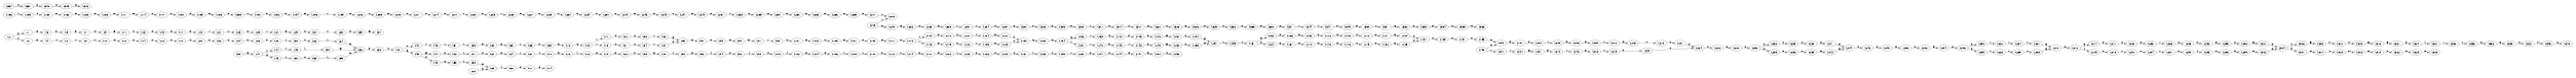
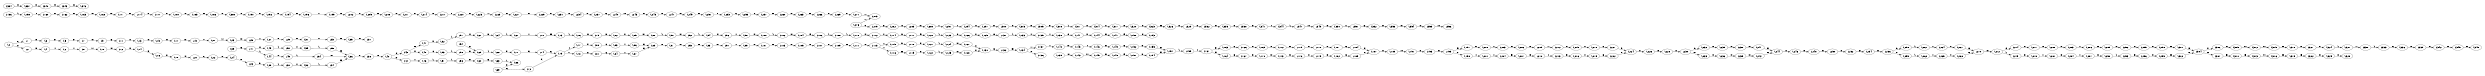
  strict digraph {
    rankdir=LR
    S0
    S1
    S2
    S3
    S4
    S5
    S6
    S7
    S8
    S9
    S10
    S11
    S12
    S13
    S14
    S15
    S16
    S17
    S18
    S19
    S20
    S21
    S22
    S23
    S24
    S25
    S26
    S27
    S28
    S29
    S30
    S31
    S32
    S33
    S34
    S35
    S36
    S37
    S38
    S40
    S39
    S41
    S42
    S43
    S44
    S45
    S46
    S47
    S48
    S49
    S50
    S51
    S52
    S53
    S54
    S55
    S56
    S57
    S58
    S59
    S60
    S61
    S65
    S63
    S64
    S62
    S66
    S67
    S68
    S69
    S70
    S71
    S72
    S73
    S74
    S75
    S76
    S77
    S78
    S79
    S80
    S81
    S82
    S83
    S84
    S85
    S86
    S87
    S88
    S89
    S90
    S91
    S92
    S93
    S94
    S95
    S96
    S97
    S98
    S99
    S100
    S101
    S102
    S103
    S104
    S105
    S106
    S107
    S108
    S109
    S110
    S111
    S112
    S113
    S114
    S115
    S116
    S117
    S118
    S119
    S120
    S121
    S122
    S123
    S124
    S125
    S126
    S127
    S128
    S129
    S130
    S131
    S132
    S133
    S134
    S135
    S136
    S137
    S138
    S139
    S140
    S141
    S142
    S143
    S144
    S145
    S146
    S147
    S148
    S149
    S150
    S151
    S152
    S153
    S154
    S155
    S157
    S156
    S158
    S159
    S160
    S161
    S162
    S163
    S164
    S165
    S166
    S167
    S168
    S169
    S170
    S171
    S172
    S173
    S174
    S175
    S176
    S177
    S178
    S179
    S180
    S181
    S182
    S183
    S184
    S185
    S186
    S187
    n189 [label=S388]
    S189
    S190
    S191
    S192
    S193
    S194
    S195
    S196
    S197
    S198
    S199
    S200
    S201
    S202
    S203
    S204
    S205
    S206
    S207
    S208
    S209
    S210
    S211
    S212
    S213
    S214
    S215
    S216
    S217
    S218
    S219
    S220
    S221
    S222
    S223
    S224
    S225
    S226
    S227
    S228
    S229
    S230
    S231
    S232
    S233
    S234
    S235
    S236
    S237
    S238
    S239
    S240
    S241
    S242
    S243
    S244
    S245
    S246
    S247
    S248
    S249
    S250
    S251
    S252
    S253
    S254
    S255
    S256
    S257
    S258
    S259
    S260
    S261
    S262
    S263
    S264
    S265
    S266
    S267
    S268
    S269
    S270
    S271
    S272
    S273
    S274
    S275
    S277
    S278
    S276
    S279
    S280
    S281
    S282
    S283
    S284
    S285
    S286
    S287
    n289 [label=S688]
    S289
    S290
    S291
    S292
    S293
    S294
    S295
    S296
    S297
    S298
    S299
    S300
    S301
    S302
    S303
    S304
    S305
    S306
    S307
    S308
    S309
    S310
    S311
    S312
    S313
    S314
    S315
    S316
    S317
    S318
    S319
    S320
    S321
    S322
    S323
    S324
    S325
    S326
    S327
    S328
    S329
    S330
    S332
    S333
    S335
    S336
    S334
    S337
    S338
    S339
    S340
    S341
    S342
    S343
    S344
    S345
    S346
    S347
    S348
    S349
    S350
    S351
    S352
    S353
    S354
    S355
    S356
    S0 -> S1 [label=C]
    S0 -> S2 [label=L]
    S1 -> S3 [label=D]
    S2 -> S4 [label=K]
    S3 -> S5 [label=P]
    S4 -> S6 [label=I]
    S5 -> S7 [label=D]
    S6 -> S8 [label=I]
    S7 -> S9 [label=N]
    S8 -> S10 [label=W]
    S9 -> S11 [label=E]
    S10 -> S12 [label=K]
    S11 -> S13 [label=L]
    S12 -> S14 [label=T]
    S13 -> S15 [label=A]
    S14 -> S16 [label=F]
    S15 -> S17 [label=K]
    S16 -> S18 [label=A]
    S17 -> S19 [label=N]
    S18 -> S20 [label=A]
    S19 -> S21 [label=I]
    S20 -> S22 [label=C]
    S21 -> S23 [label=W]
    S22 -> S24 [label=E]
    S23 -> S25 [label=N]
    S24 -> S26 [label=D]
    S25 -> S27 [label=V]
    S26 -> S28 [label=D]
    S27 -> S29 [label=F]
    S28 -> S30 [label=S]
    S29 -> S31 [label=A]
    S30 -> S32 [label=Y]
    S31 -> S33 [label=Y]
    S32 -> S34 [label=S]
    S33 -> S35 [label=K]
    S34 -> S36 [label=H]
    S35 -> S37 [label=E]
    S36 -> S38 [label=Q]
    S38 -> S40 [label=T]
    S40 -> S42 [label=D]
    S40 -> S43 [label=G]
    S39 -> S41 [label=E]
    S41 -> S44 [label=S]
    S41 -> S45 [label=A]
    S42 -> S46 [label=V]
    S43 -> S47 [label=E]
    S43 -> S48 [label=A]
    S44 -> S49 [label=Y]
    S45 -> S50 [label=S]
    S46 -> S51 [label=S]
    S47 -> S52 [label=A]
    S48 -> S53 [label=C]
    S49 -> S54 [label=S]
    S50 -> S55 [label=Y]
    S51 -> S56 [label=S]
    S52 -> S57 [label=S]
    S53 -> S58 [label=S]
    S54 -> S36 [label=H]
    S55 -> S59 [label=S]
    S56 -> S60 [label=Q]
    S57 -> S61 [label=A]
    S58 -> S65 [label=Q]
    S59 -> S36 [label=H]
    S60 -> S63 [label=E]
    S61 -> S64 [label=K]
    S65 -> S68 [label=S]
    S63 -> S66 [label=S]
    S64 -> S67 [label=S]
    S62 -> S65 [label=Q]
-   S66 -> S69 [label=T]
+   S69 -> S66 [label=T]
    S67 -> S70 [label=I]
    S68 -> S71 [label=T]
    S69 -> S72 [label=G]
    S70 -> S73 [label=E]
    S71 -> S74 [label=G]
    S72 -> S75 [label=G]
    S73 -> S76 [label=S]
+   S74 -> S75 [label=G]
    S75 -> S77 [label=I]
    S75 -> S78 [label=V]
    S76 -> S79 [label=K]
    S77 -> S80 [label=A]
    S78 -> S81 [label=A]
    S79 -> S82 [label=K]
    S80 -> S83 [label=C]
    S81 -> S84 [label=C]
    S82 -> S85 [label=L]
    S83 -> S86 [label=I]
    S84 -> S87 [label=I]
    S85 -> S88 [label=N]
    S86 -> S89 [label=G]
    S87 -> S89 [label=G]
    S88 -> S90 [label=S]
    S89 -> S91 [label=E]
    S90 -> S92 [label=K]
    S91 -> S93 [label=K]
    S92 -> S94 [label=S]
    S93 -> S95 [label=K]
    S94 -> S96 [label=A]
    S95 -> S97 [label=N]
    S96 -> S98 [label=I]
    S97 -> S99 [label=I]
    S98 -> S100 [label=A]
    S99 -> S101 [label=A]
    S100 -> S102 [label=S]
    S101 -> S103 [label=K]
    S102 -> S104 [label=K]
    S103 -> S105 [label=R]
    S104 -> S106 [label=F]
    S105 -> S107 [label=F]
    S106 -> S108 [label=S]
    S107 -> S109 [label=T]
    S108 -> S110 [label=S]
    S109 -> S111 [label=K]
    S110 -> S112 [label=A]
    S111 -> S113 [label=A]
    S112 -> S114 [label=Y]
    S113 -> S115 [label=I]
    S113 -> S116 [label=V]
    S114 -> S117 [label=K]
    S115 -> S118 [label=D]
    S116 -> S119 [label=E]
    S117 -> S120 [label=E]
    S118 -> S121 [label=T]
    S119 -> S122 [label=T]
    S120 -> S123 [label=S]
    S121 -> S124 [label=S]
    S122 -> S125 [label=S]
    S123 -> S126 [label=Q]
    S124 -> S127 [label=K]
    S125 -> S128 [label=K]
    S126 -> S129 [label=L]
    S127 -> S130 [label=L]
    S128 -> S130 [label=L]
    S129 -> S131 [label=Q]
    S130 -> S132 [label=G]
    S131 -> S133 [label=S]
    S132 -> S134 [label=H]
    S133 -> S135 [label=Y]
    S134 -> S136 [label=F]
    S134 -> S137 [label=V]
    S135 -> S138 [label=V]
-   S136 -> S139 [label=V]
    S137 -> S140 [label=V]
    S138 -> S141 [label=Q]
    S139 -> S142 [label=K]
    S140 -> S143 [label=N]
    S141 -> S144 [label=A]
    S142 -> S145 [label=M]
    S143 -> S146 [label=I]
    S144 -> S147 [label=F]
    S145 -> S148 [label=F]
    S146 -> S149 [label=F]
    S147 -> S150 [label=E]
    S148 -> S151 [label=E]
    S149 -> S152 [label=E]
    S150 -> S153 [label=T]
    S151 -> S154 [label=D]
    S152 -> S155 [label=D]
    S154 -> S157 [label=F]
    S155 -> S157 [label=F]
    S157 -> S159 [label=S]
    S156 -> S158 [label=S]
    S158 -> S160 [label=I]
    S159 -> S161 [label=I]
    S160 -> S162 [label=T]
    S161 -> S163 [label=R]
    S161 -> S164 [label=Q]
    S162 -> S165 [label=N]
    S163 -> S166 [label=G]
    S164 -> S167 [label=G]
    S165 -> S168 [label=N]
    S166 -> S169 [label=D]
    S167 -> S170 [label=D]
    S168 -> S171 [label=N]
    S169 -> S172 [label=Q]
    S170 -> S173 [label=N]
    S171 -> S174 [label=D]
    S172 -> S175 [label=D]
    S173 -> S176 [label=N]
    S174 -> S177 [label=L]
    S175 -> S178 [label=L]
    S176 -> S179 [label=L]
    S177 -> S180 [label=D]
    S178 -> S181 [label=D]
    S179 -> S182 [label=D]
    S180 -> S183 [label=A]
    S181 -> S184 [label=G]
    S182 -> S185 [label=G]
    S183 -> S186 [label=K]
    S184 -> S187 [label=T]
    S185 -> S187 [label=T]
    S186 -> n189 [label=E]
    S187 -> S189 [label=A]
    n189 -> S190 [label=L]
    S189 -> S191 [label=M]
    S190 -> S192 [label=L]
    S191 -> S193 [label=L]
    S192 -> S194 [label=D]
    S193 -> S195 [label=N]
    S194 -> S196 [label=R]
    S195 -> S197 [label=E]
-   S198 -> S195 [label=Q]
+   S195 -> S198 [label=Q]
    S196 -> S199 [label=I]
    S197 -> S200 [label=T]
    S198 -> S201 [label=I]
    S199 -> S202 [label=Q]
    S200 -> S203 [label=I]
    S201 -> S204 [label=I]
    S202 -> S205 [label=Y]
    S203 -> S206 [label=E]
    S204 -> S207 [label=E]
    S205 -> S208 [label=K]
    S206 -> S209 [label=R]
    S207 -> S210 [label=R]
    S208 -> S211 [label=A]
    S209 -> S212 [label=V]
    S210 -> S213 [label=I]
    S211 -> S214 [label=L]
    S212 -> S215 [label=R]
    S213 -> S216 [label=R]
    S214 -> S217 [label=K]
    S215 -> S218 [label=Y]
    S216 -> S219 [label=Y]
    S217 -> S220 [label=I]
    S218 -> S221 [label=G]
    S219 -> S222 [label=G]
    S220 -> S223 [label=Q]
    S221 -> S224 [label=P]
    S222 -> S224 [label=P]
    S223 -> S225 [label=V]
    S224 -> S226 [label=L]
    S225 -> S227 [label=Q]
    S226 -> S228 [label=P]
    S227 -> S229 [label=E]
    S228 -> S230 [label=L]
    S229 -> S231 [label=L]
    S230 -> S232 [label=C]
    S230 -> S233 [label=N]
    S231 -> S234 [label=L]
    S232 -> S235 [label=A]
    S233 -> S236 [label=A]
    S234 -> S237 [label=D]
    S235 -> S238 [label=A]
    S236 -> S239 [label=A]
    S237 -> S240 [label=G]
    S238 -> S241 [label=K]
    S239 -> S242 [label=K]
    S240 -> S243 [label=M]
    S241 -> S244 [label=F]
    S242 -> S244 [label=F]
    S243 -> S245 [label=E]
    S244 -> S246 [label=L]
    S245 -> S247 [label=T]
    S246 -> S248 [label=D]
    S247 -> S249 [label=K]
    S248 -> S250 [label=N]
    S249 -> S251 [label=D]
    S250 -> S252 [label=L]
    S251 -> S253 [label=I]
    S252 -> S254 [label=E]
    S253 -> S255 [label=C]
    S254 -> S256 [label=N]
    S255 -> S257 [label=G]
    S256 -> S258 [label=C]
    S256 -> S259 [label=T]
    S257 -> S260 [label=N]
    S258 -> S261 [label=S]
    S259 -> S262 [label=S]
    S260 -> S263 [label=R]
    S261 -> S264 [label=I]
    S262 -> S265 [label=I]
    S263 -> S266 [label=N]
    S264 -> S267 [label=Y]
    S265 -> S268 [label=Y]
    S266 -> S269 [label=T]
    S267 -> S270 [label=G]
    S268 -> S270 [label=G]
    S269 -> S271 [label=D]
    S270 -> S272 [label=N]
    S271 -> S273 [label=V]
    S272 -> S274 [label=G]
    S272 -> S275 [label=S]
    S274 -> S277 [label=D]
    S275 -> S278 [label=D]
    S277 -> S280 [label=T]
    S278 -> S281 [label=V]
    S276 -> S273 [label=V]
    S276 -> S279 [label=G]
    S279 -> S282 [label=F]
    S280 -> S283 [label=D]
    S281 -> S284 [label=D]
    S282 -> S285 [label=A]
    S283 -> S286 [label=V]
    S284 -> S287 [label=I]
    S285 -> n289 [label=N]
    S286 -> S289 [label=K]
    S287 -> S290 [label=K]
    n289 -> S291 [label=V]
    S289 -> S292 [label=A]
    S290 -> S293 [label=S]
    S291 -> S294 [label=I]
    S292 -> S295 [label=F]
    S293 -> S296 [label=F]
    S294 -> S297 [label=A]
    S295 -> S298 [label=A]
    S296 -> S299 [label=A]
    S297 -> S300 [label=D]
    S298 -> S301 [label=E]
    S299 -> S302 [label=E]
    S300 -> S303 [label=L]
    S301 -> S304 [label=R]
    S302 -> S304 [label=R]
    S303 -> S305 [label=D]
    S304 -> S306 [label=L]
    S304 -> S307 [label=M]
    S305 -> S308 [label=D]
    S306 -> S309 [label=E]
    S307 -> S310 [label=E]
    S308 -> S311 [label=S]
    S309 -> S312 [label=M]
    S310 -> S313 [label=E]
    S311 -> S314 [label=A]
    S312 -> S315 [label=M]
    S313 -> S316 [label=M]
    S314 -> S317 [label=L]
    S315 -> S318 [label=E]
    S316 -> S319 [label=E]
    S317 -> S320 [label=K]
    S318 -> S321 [label=E]
    S319 -> S322 [label=E]
    S320 -> S323 [label=L]
    S321 -> S324 [label=D]
    S322 -> S325 [label=Q]
    S323 -> S326 [label=E]
    S324 -> S327 [label=S]
    S325 -> S328 [label=T]
    S326 -> S329 [label=A]
    S327 -> S330 [label=V]
    S329 -> S332 [label=L]
    S330 -> S333 [label=S]
    S332 -> S335 [label=Q]
    S333 -> S336 [label=G]
    S335 -> S338 [label=Q]
    S336 -> S339 [label=R]
    S334 -> S337 [label=A]
    S337 -> S340 [label=A]
    S338 -> S341 [label=R]
    S339 -> S342 [label=A]
    S340 -> S343 [label=M]
    S341 -> S344 [label=I]
    S342 -> S345 [label=M]
    S343 -> S346 [label=K]
    S344 -> S347 [label=S]
    S345 -> S348 [label=K]
    S347 -> S349 [label=M]
    S349 -> S350 [label=D]
    S350 -> S351 [label=Y]
    S351 -> S352 [label=E]
    S352 -> S353 [label=D]
    S353 -> S354 [label=N]
    S354 -> S355 [label=A]
    S355 -> S356 [label=M]
  }
